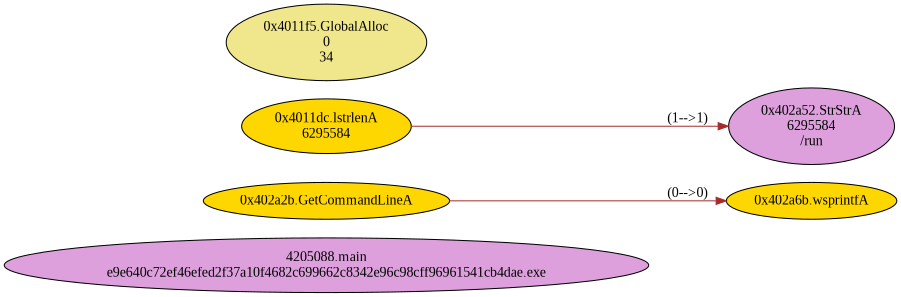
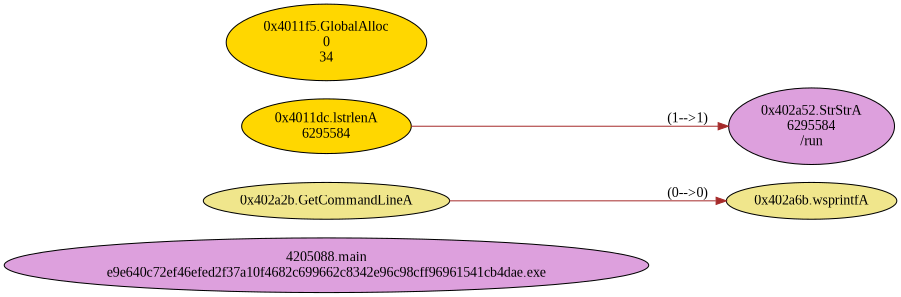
  digraph {
    fontname="Liberation Serif"
    rankdir=LR
    node [fillcolor=plum fontname="Liberation Serif" style=filled]
    edge [color=brown fontname="Liberation Serif"]
    n1 [label="4205088.main\ne9e640c72ef46efed2f37a10f4682c699662c8342e96c98cff96961541cb4dae.exe"]
-   n2 [fillcolor=gold label="0x402a2b.GetCommandLineA\n"]
-   n3 [fillcolor=gold label="0x402a6b.wsprintfA\n"]
+   n2 [fillcolor=khaki label="0x402a2b.GetCommandLineA\n"]
+   n3 [fillcolor=khaki label="0x402a6b.wsprintfA\n"]
    n4 [fillcolor=gold label="0x4011dc.lstrlenA\n6295584"]
    n5 [label="0x402a52.StrStrA\n6295584\n/run"]
-   n6 [fillcolor=khaki label="0x4011f5.GlobalAlloc\n0\n34"]
+   n6 [fillcolor=gold label="0x4011f5.GlobalAlloc\n0\n34"]
    n2 -> n3 [label="(0-->0)"]
    n4 -> n5 [label="(1-->1)"]
  }
